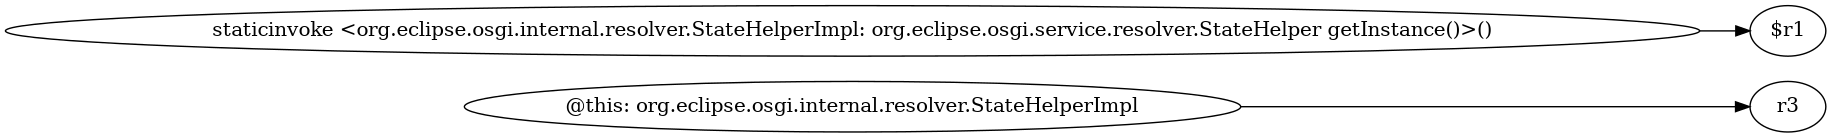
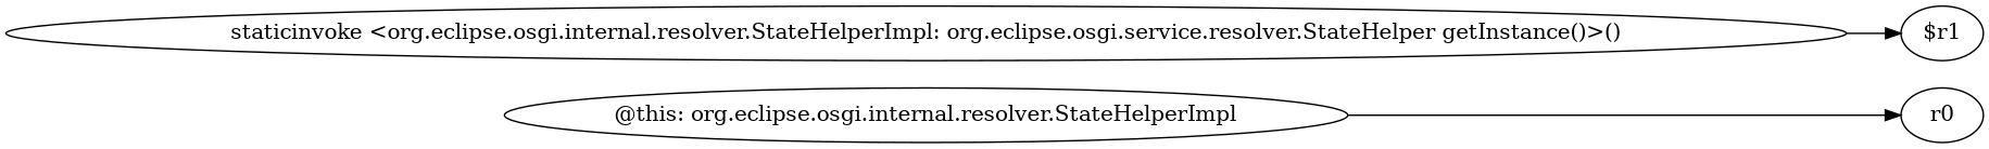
  digraph {
    rankdir=LR
    n1 [label="@this: org.eclipse.osgi.internal.resolver.StateHelperImpl"]
-   n2 [label=r3]
+   n2 [label=r0]
    n3 [label="staticinvoke <org.eclipse.osgi.internal.resolver.StateHelperImpl: org.eclipse.osgi.service.resolver.StateHelper getInstance()>()"]
    n4 [label="$r1"]
    n1 -> n2
    n3 -> n4
  }
